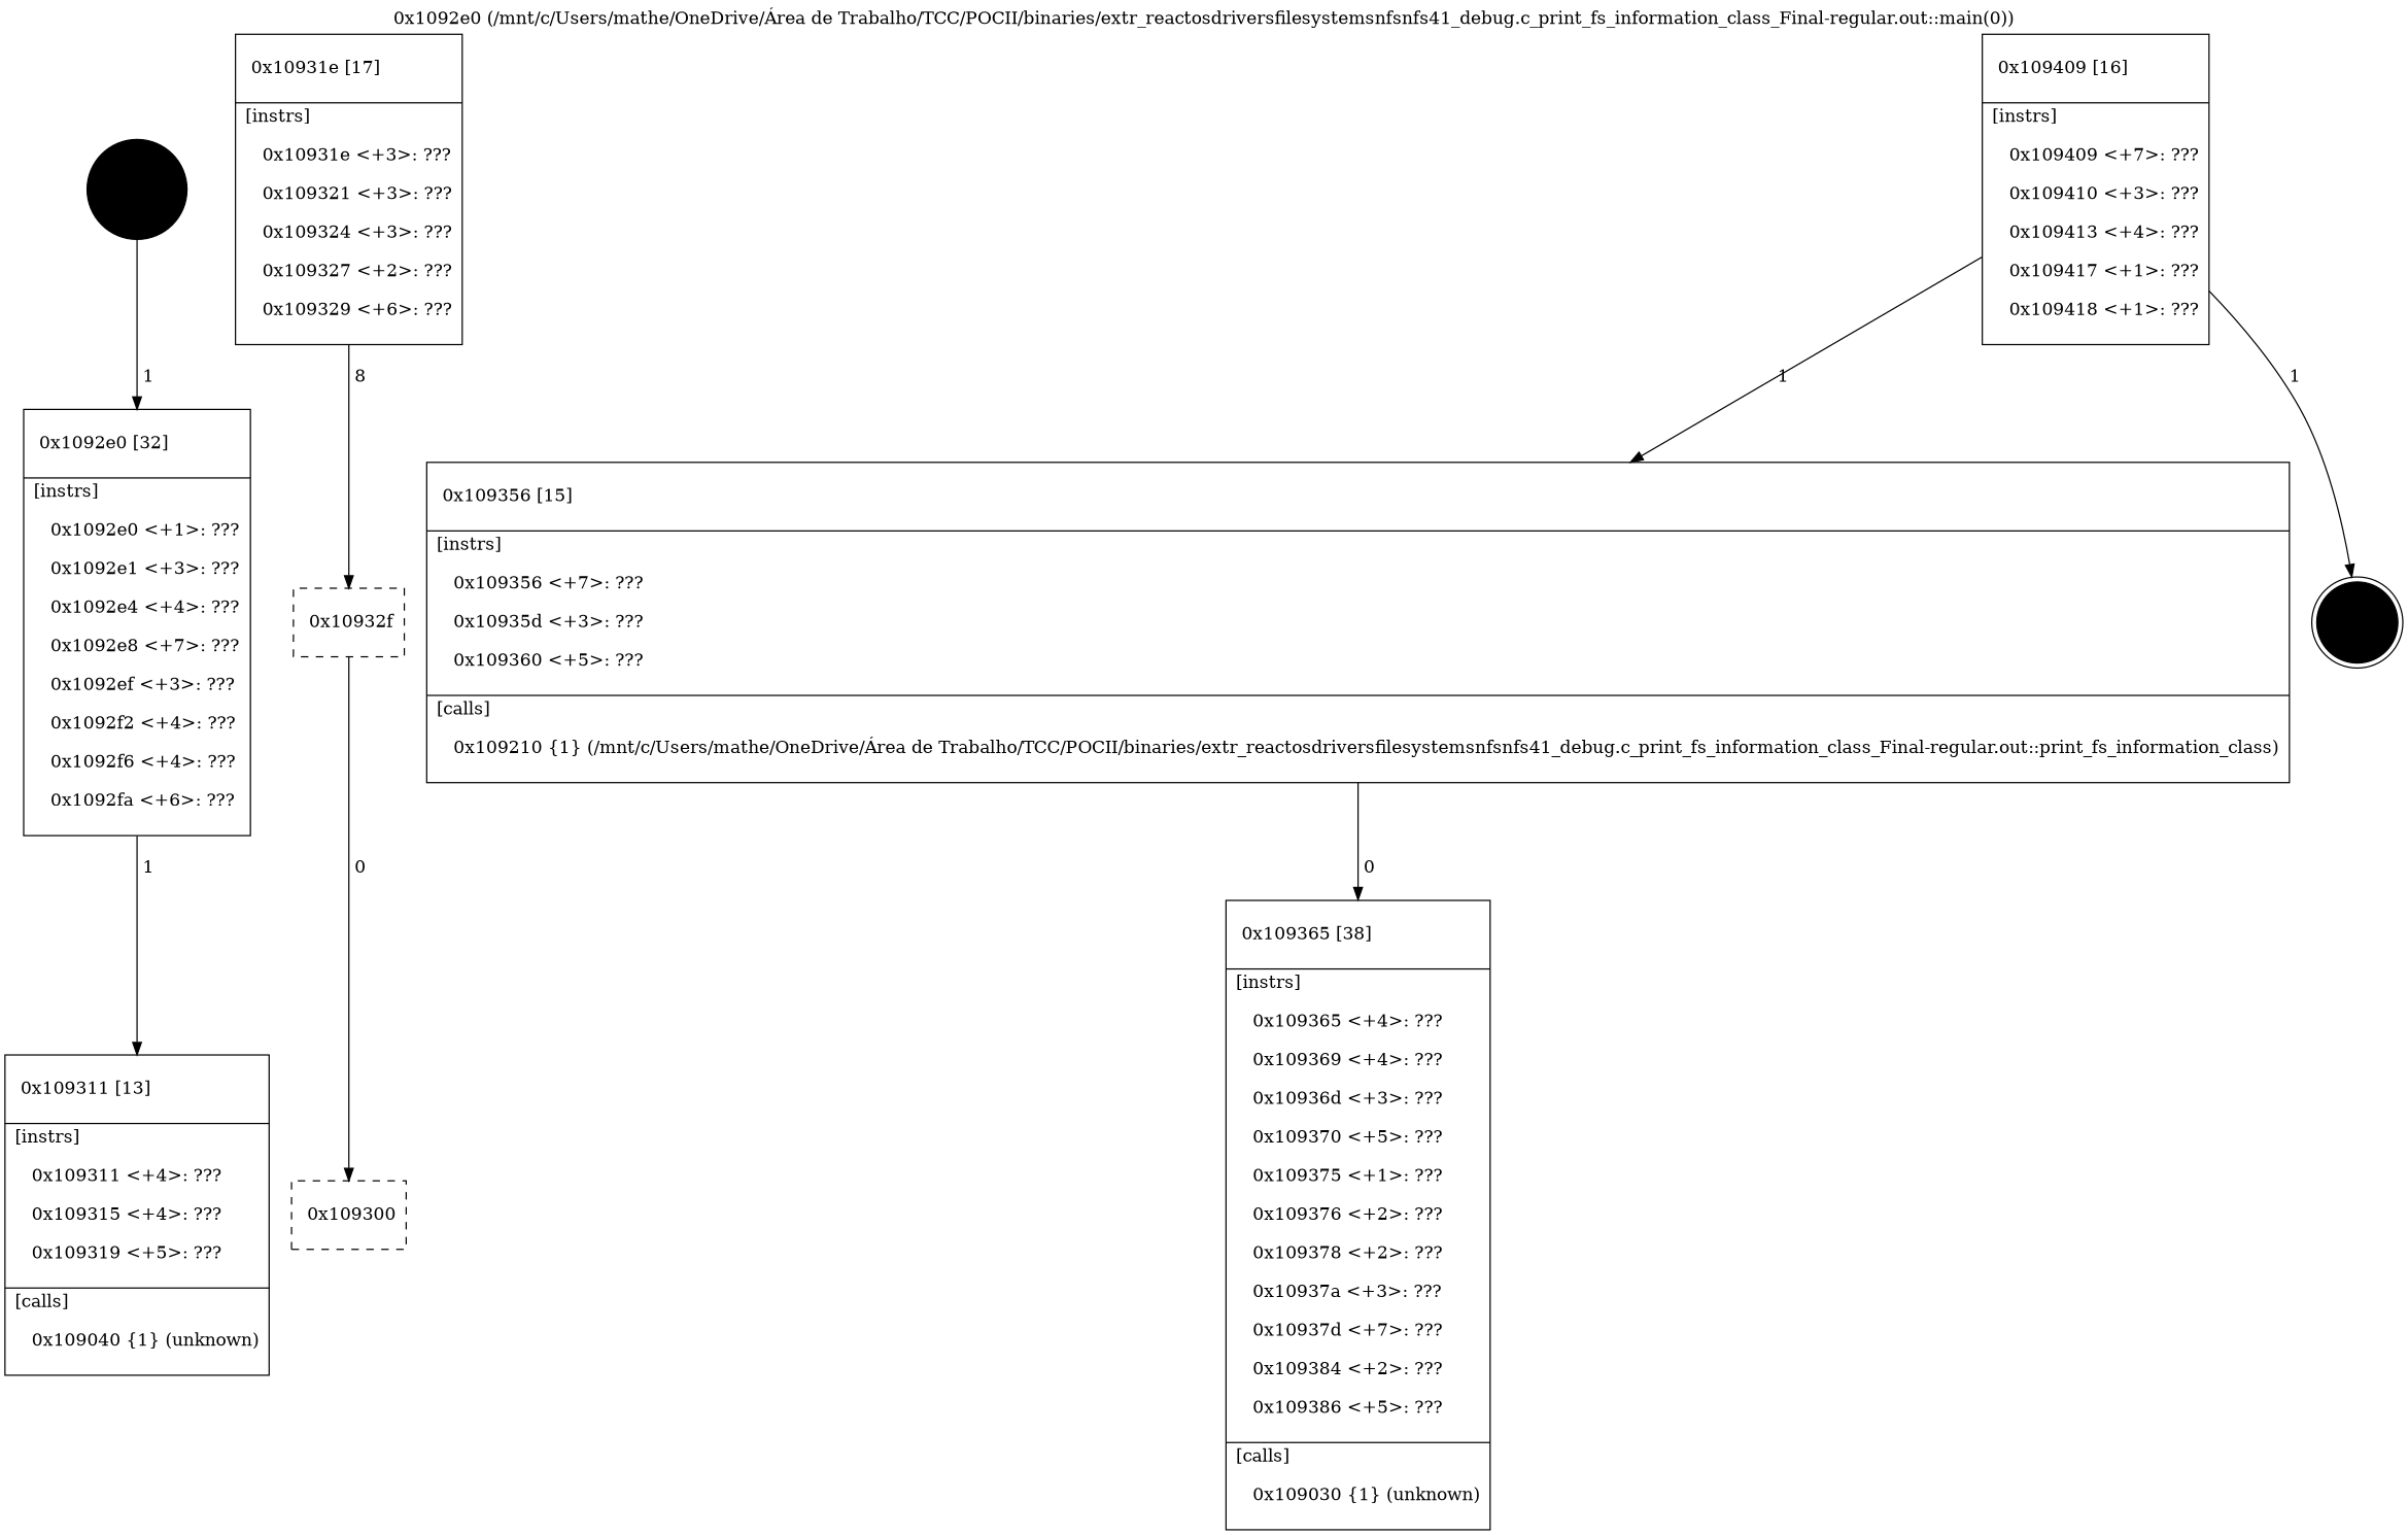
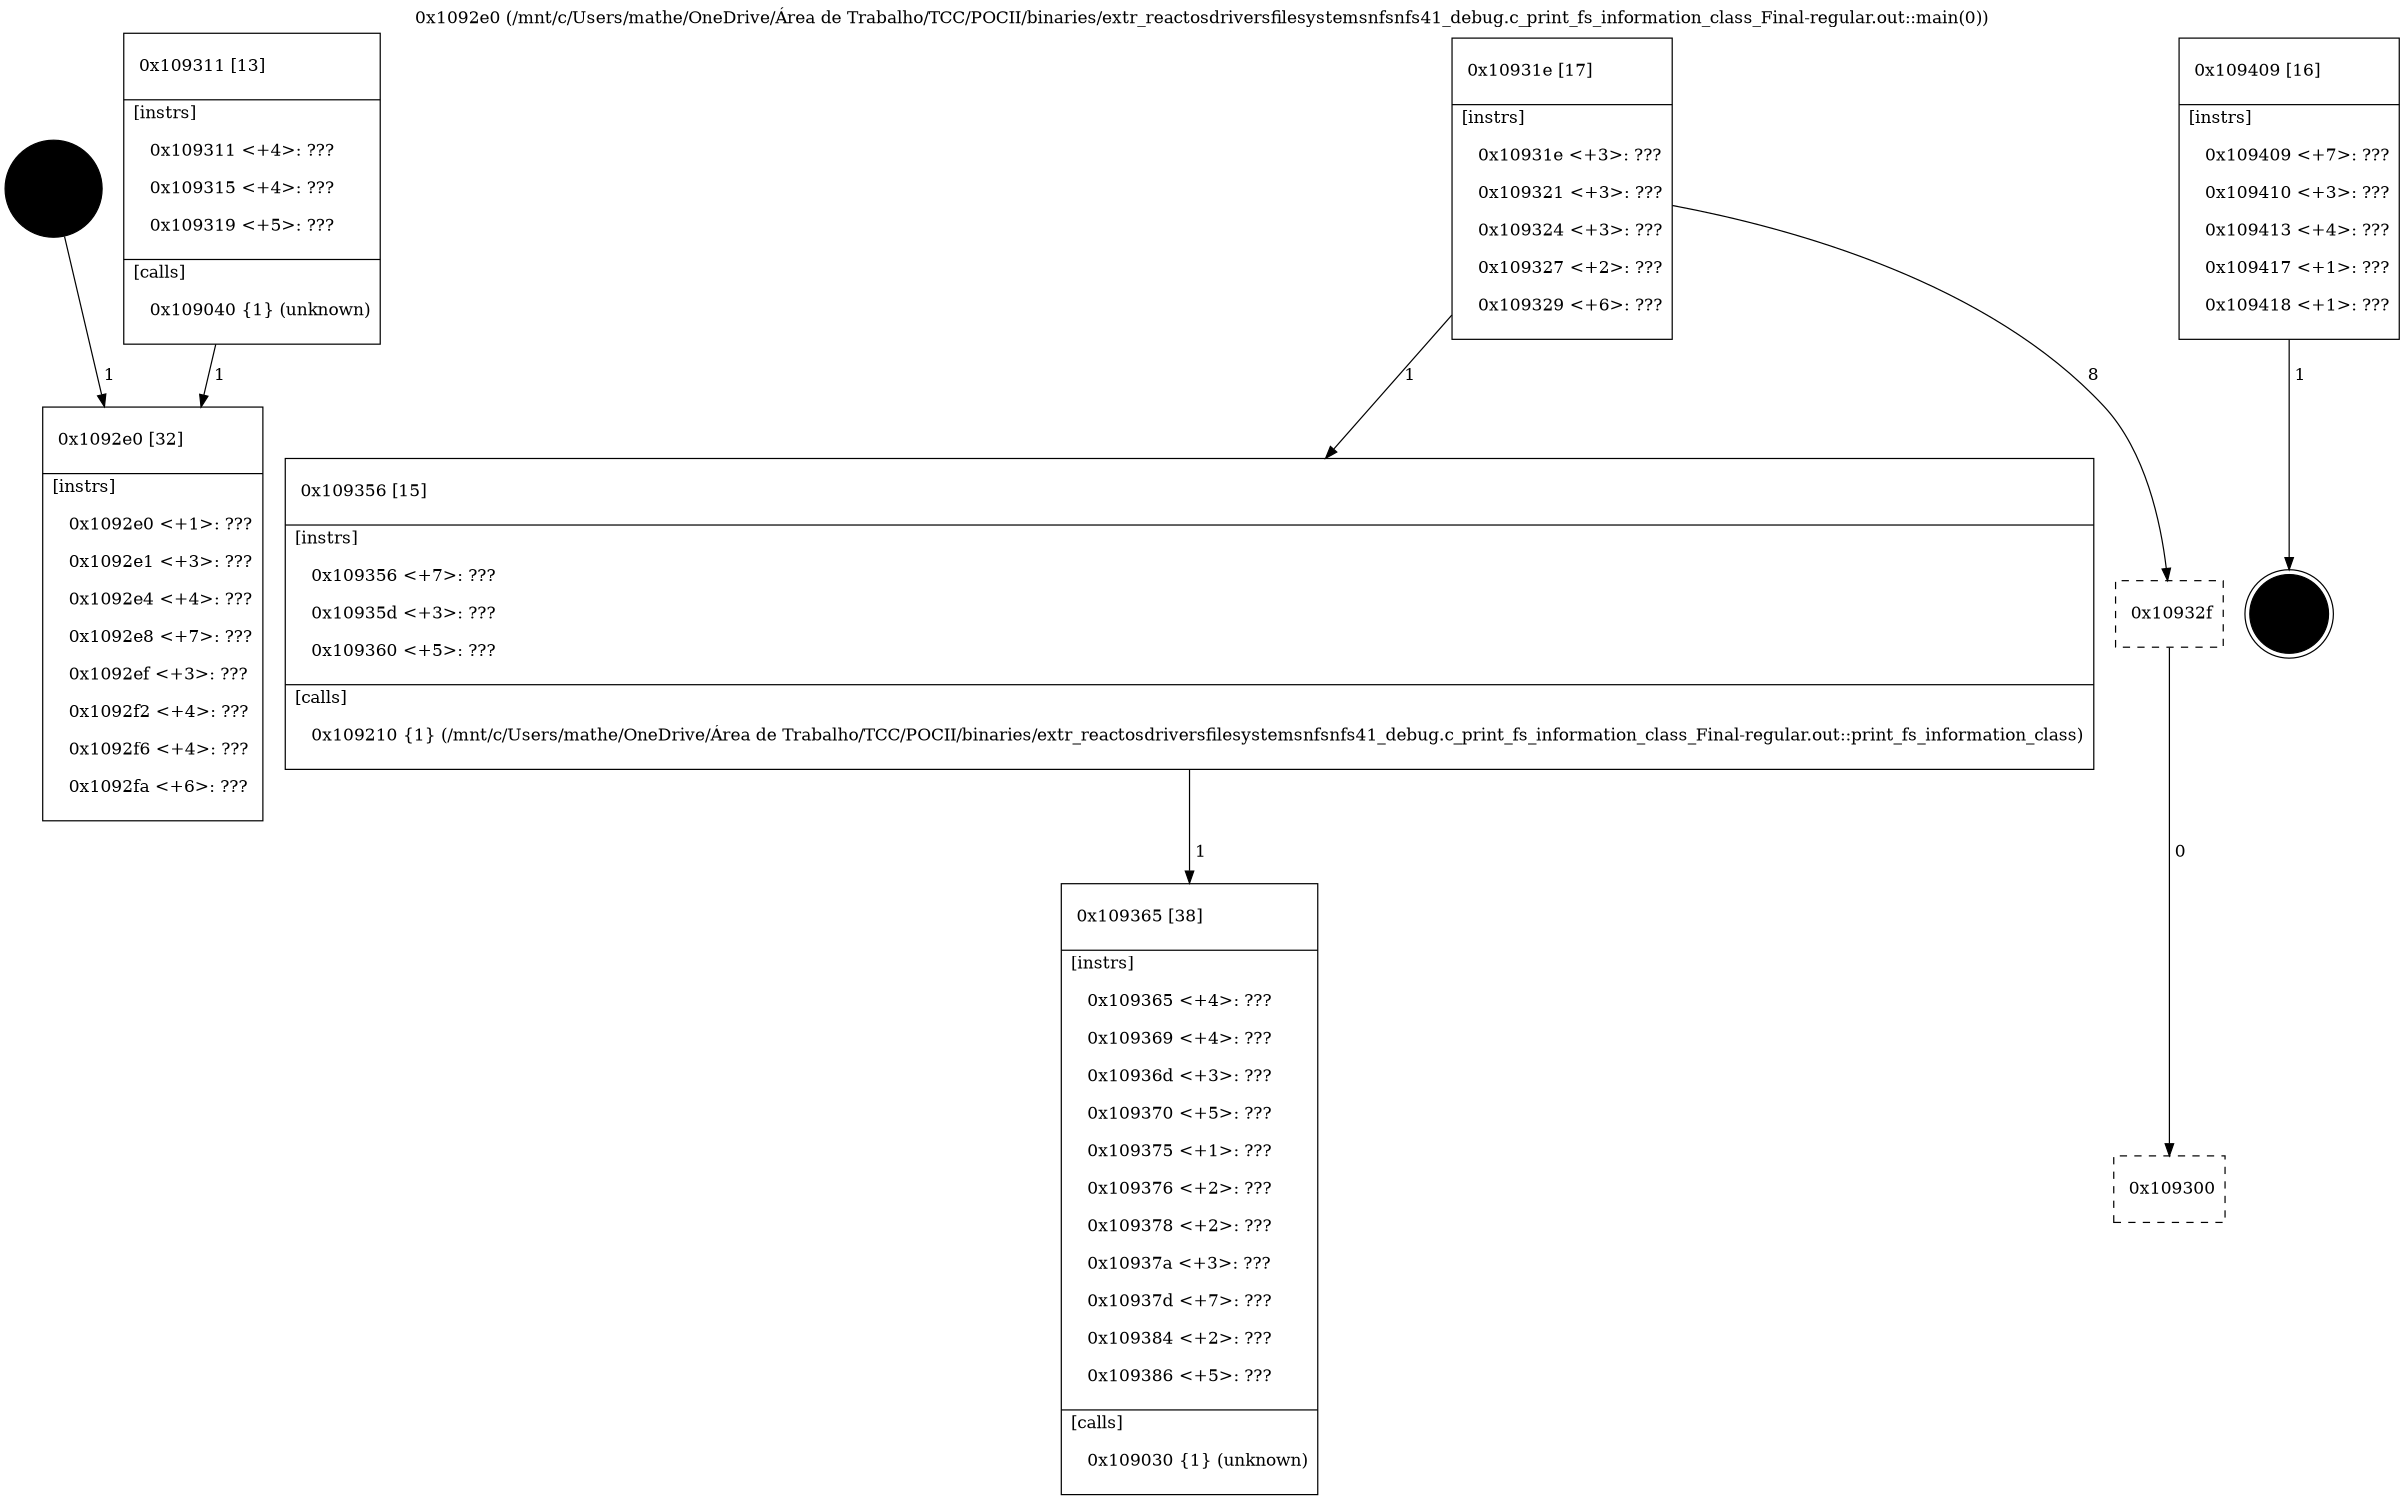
  digraph {
    label="0x1092e0 (/mnt/c/Users/mathe/OneDrive/Área de Trabalho/TCC/POCII/binaries/extr_reactosdriversfilesystemsnfsnfs41_debug.c_print_fs_information_class_Final-regular.out::main(0))"
    labelloc=t
    node [shape=record]
    Entry [fillcolor=black height=0.3 shape=circle style=filled width=0.3]
    n2 [label="{\n     0x1092e0 [32]\l\n     | [instrs]\l\n     &nbsp;&nbsp;0x1092e0 \<+1\>: ???\l\n     &nbsp;&nbsp;0x1092e1 \<+3\>: ???\l\n     &nbsp;&nbsp;0x1092e4 \<+4\>: ???\l\n     &nbsp;&nbsp;0x1092e8 \<+7\>: ???\l\n     &nbsp;&nbsp;0x1092ef \<+3\>: ???\l\n     &nbsp;&nbsp;0x1092f2 \<+4\>: ???\l\n     &nbsp;&nbsp;0x1092f6 \<+4\>: ???\l\n     &nbsp;&nbsp;0x1092fa \<+6\>: ???\l\n  }"]
    n3 [label="{\n     0x109311 [13]\l\n     | [instrs]\l\n     &nbsp;&nbsp;0x109311 \<+4\>: ???\l\n     &nbsp;&nbsp;0x109315 \<+4\>: ???\l\n     &nbsp;&nbsp;0x109319 \<+5\>: ???\l\n     | [calls]\l\n     &nbsp;&nbsp;0x109040 \{1\} (unknown)\l\n  }"]
    n4 [label="{\n     0x109300\l\n  }" style=dashed]
    n5 [label="{\n     0x10931e [17]\l\n     | [instrs]\l\n     &nbsp;&nbsp;0x10931e \<+3\>: ???\l\n     &nbsp;&nbsp;0x109321 \<+3\>: ???\l\n     &nbsp;&nbsp;0x109324 \<+3\>: ???\l\n     &nbsp;&nbsp;0x109327 \<+2\>: ???\l\n     &nbsp;&nbsp;0x109329 \<+6\>: ???\l\n  }"]
    n6 [label="{\n     0x109356 [15]\l\n     | [instrs]\l\n     &nbsp;&nbsp;0x109356 \<+7\>: ???\l\n     &nbsp;&nbsp;0x10935d \<+3\>: ???\l\n     &nbsp;&nbsp;0x109360 \<+5\>: ???\l\n     | [calls]\l\n     &nbsp;&nbsp;0x109210 \{1\} (/mnt/c/Users/mathe/OneDrive/Área de Trabalho/TCC/POCII/binaries/extr_reactosdriversfilesystemsnfsnfs41_debug.c_print_fs_information_class_Final-regular.out::print_fs_information_class)\l\n  }"]
    n7 [label="{\n     0x10932f\l\n  }" style=dashed]
    n8 [label="{\n     0x109365 [38]\l\n     | [instrs]\l\n     &nbsp;&nbsp;0x109365 \<+4\>: ???\l\n     &nbsp;&nbsp;0x109369 \<+4\>: ???\l\n     &nbsp;&nbsp;0x10936d \<+3\>: ???\l\n     &nbsp;&nbsp;0x109370 \<+5\>: ???\l\n     &nbsp;&nbsp;0x109375 \<+1\>: ???\l\n     &nbsp;&nbsp;0x109376 \<+2\>: ???\l\n     &nbsp;&nbsp;0x109378 \<+2\>: ???\l\n     &nbsp;&nbsp;0x10937a \<+3\>: ???\l\n     &nbsp;&nbsp;0x10937d \<+7\>: ???\l\n     &nbsp;&nbsp;0x109384 \<+2\>: ???\l\n     &nbsp;&nbsp;0x109386 \<+5\>: ???\l\n     | [calls]\l\n     &nbsp;&nbsp;0x109030 \{1\} (unknown)\l\n  }"]
    n9 [label="{\n     0x109409 [16]\l\n     | [instrs]\l\n     &nbsp;&nbsp;0x109409 \<+7\>: ???\l\n     &nbsp;&nbsp;0x109410 \<+3\>: ???\l\n     &nbsp;&nbsp;0x109413 \<+4\>: ???\l\n     &nbsp;&nbsp;0x109417 \<+1\>: ???\l\n     &nbsp;&nbsp;0x109418 \<+1\>: ???\l\n  }"]
    Exit [fillcolor=black height=0.3 peripheries=2 shape=circle style=filled width=0.3]
    Entry -> n2 [label=" 1"]
-   n2 -> n3 [label=" 1"]
-   n9 -> n6 [label=" 1"]
+   n3 -> n2 [label=" 1"]
+   n5 -> n6 [label=" 1"]
    n5 -> n7 [label=" 8"]
-   n6 -> n8 [label=" 0"]
+   n6 -> n8 [label=" 1"]
    n7 -> n4 [label=" 0"]
    n9 -> Exit [label=" 1"]
  }
